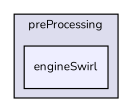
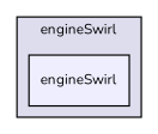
  digraph {
    compound=true
    fontname=Nunito
    n1 [fillcolor="#eeeeff" fontname=Nunito fontsize=10 label=engineSwirl pencolor=black shape=box style=filled]
    subgraph cluster_1 {
      bgcolor="#ddddee"
      fontsize=10
-     label=preProcessing
+     label=engineSwirl
      pencolor=black
      n1
    }
  }
